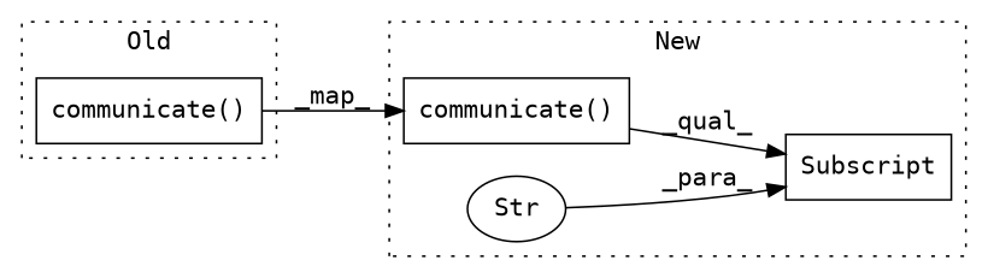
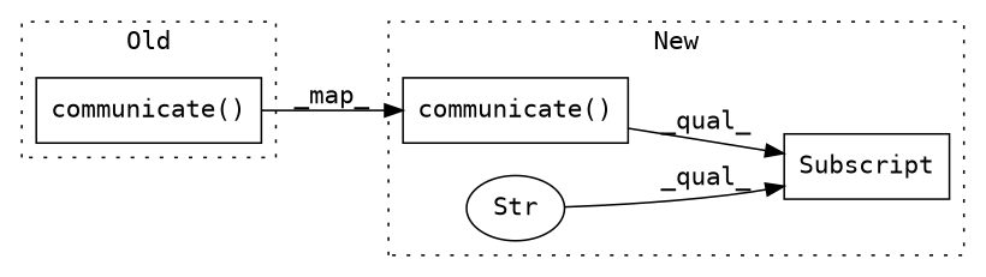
  digraph {
    rankdir=LR
    fontname="DejaVu Sans Mono"
    node [a=75 l="17,1" shape=box fontname="DejaVu Sans Mono"]
    edge [fontname="DejaVu Sans Mono"]
    n1 [label="communicate()" s="3153,3191"]
    n2 [a=63 l="48,0" label=Subscript s="3153,0"]
    n3 [a=66 l=7 label=Str s=3193 shape=ellipse]
    n4 [label="communicate()" s="2937,2975"]
    subgraph cluster_1 {
      label=New
      style=dotted
      n1
      n2
      n3
    }
    subgraph cluster_2 {
      label=Old
      style=dotted
      n4
    }
    n1 -> n2 [label=_qual_]
-   n3 -> n2 [label=_para_]
+   n3 -> n2 [label=_qual_]
    n4 -> n1 [label=_map_]
  }
